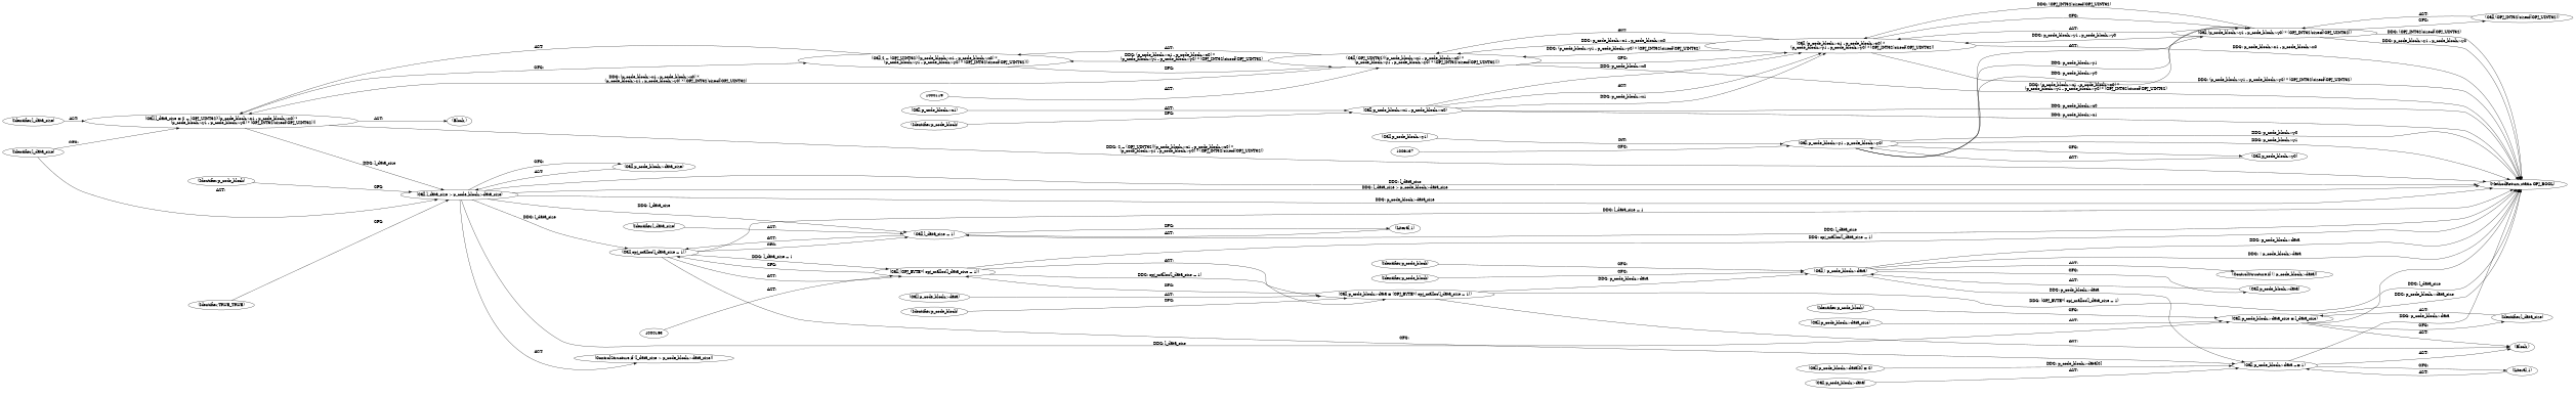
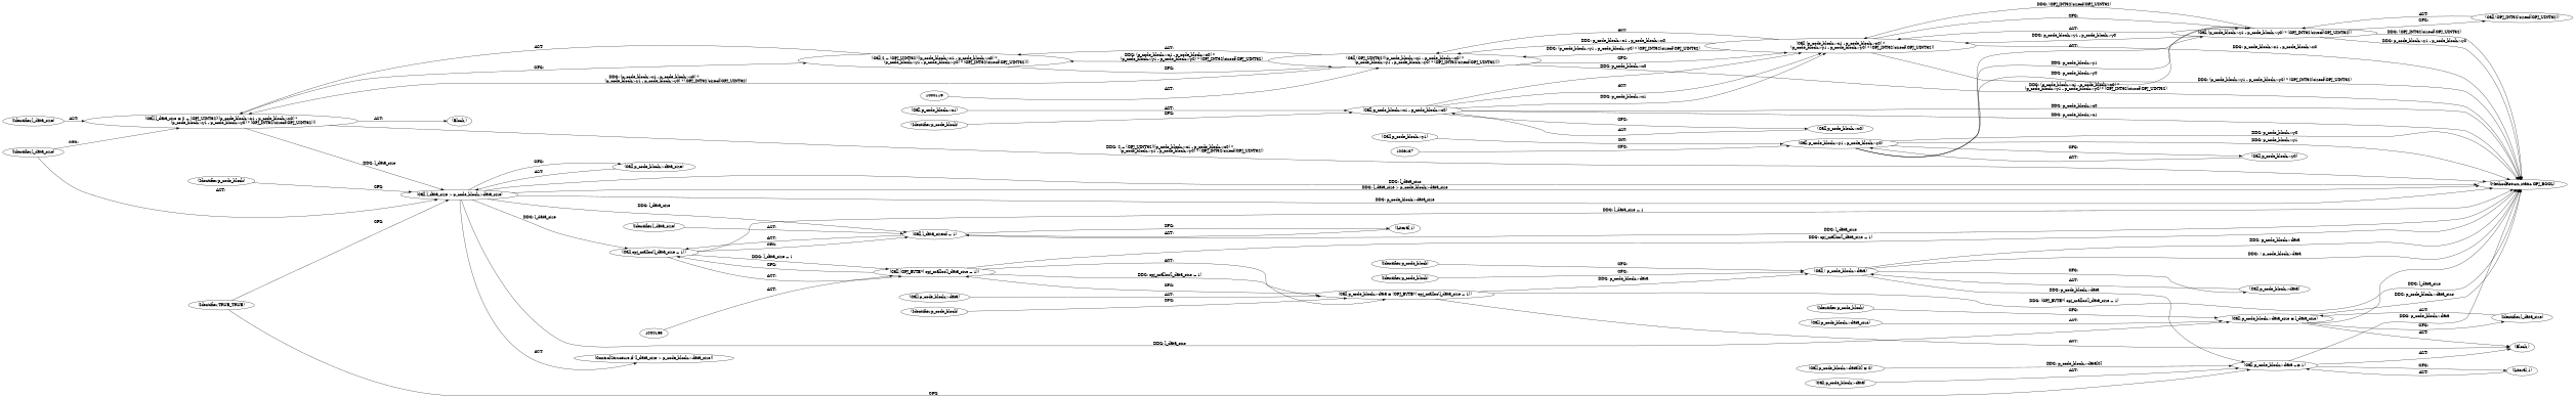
  digraph {
    rankdir=LR
    n1 [label="(Call,l_data_size = 2 + (OPJ_UINT32)((p_code_block->x1 - p_code_block->x0) *\n                                    (p_code_block->y1 - p_code_block->y0) * (OPJ_INT32)sizeof(OPJ_UINT32)))"]
    n2 [label="(Call,l_data_size > p_code_block->data_size)"]
    n3 [label="(Call,2 + (OPJ_UINT32)((p_code_block->x1 - p_code_block->x0) *\n                                    (p_code_block->y1 - p_code_block->y0) * (OPJ_INT32)sizeof(OPJ_UINT32)))"]
    n4 [label="(MethodReturn,static OPJ_BOOL)"]
    n5 [label="(Block,)"]
    n6 [label="(Call,opj_malloc(l_data_size + 1))"]
-   n7 [label="(Call,l_data_size + 1)"]
+   n7 [label="(Call,l_data_sizeof + 1)"]
    n8 [label="(Call,p_code_block->data_size = l_data_size)"]
    n9 [label="(ControlStructure,if (l_data_size > p_code_block->data_size))"]
    n10 [label="(Call,p_code_block->data_size)"]
    n11 [label="(Call,(OPJ_UINT32)((p_code_block->x1 - p_code_block->x0) *\n                                    (p_code_block->y1 - p_code_block->y0) * (OPJ_INT32)sizeof(OPJ_UINT32)))"]
    n12 [label="(Call,(p_code_block->x1 - p_code_block->x0) *\n                                    (p_code_block->y1 - p_code_block->y0) * (OPJ_INT32)sizeof(OPJ_UINT32))"]
    n13 [label="(Call,(p_code_block->y1 - p_code_block->y0) * (OPJ_INT32)sizeof(OPJ_UINT32))"]
    n14 [label="(Call,(OPJ_INT32)sizeof(OPJ_UINT32))"]
    n15 [label="(Call,p_code_block->x1 - p_code_block->x0)"]
+   n16 [label="(Call,p_code_block->x0)"]
    n17 [label="(Call,p_code_block->y1 - p_code_block->y0)"]
    n18 [label="(Call,p_code_block->y0)"]
    n19 [label="(Call,(OPJ_BYTE*) opj_malloc(l_data_size + 1))"]
    n20 [label="(Literal,1)"]
    n21 [label="(Block,)"]
    n22 [label="(Identifier,l_data_size)"]
    n23 [label="(Call,p_code_block->data = (OPJ_BYTE*) opj_malloc(l_data_size + 1))"]
    n24 [label="(Call,! p_code_block->data)"]
    n25 [label="(Call,p_code_block->data += 1)"]
    n26 [label="(Call,p_code_block->data)"]
-   n27 [label="(ControlStructure,if (! p_code_block->data))"]
    n28 [label="(Literal,1)"]
    n29 [label="(Identifier,l_data_size)"]
    n30 [label="(Identifier,l_data_size)"]
    n31 [label="(Identifier,l_data_size)"]
    n32 [label="(Call,p_code_block->x1)"]
    n33 [label="(Call,p_code_block->y1)"]
    n34 [label="(Identifier,TRUE_TRUE)"]
    n35 [label="(Identifier,p_code_block)"]
    n36 [label="(Call,p_code_block->data)"]
    n37 [label="(Identifier,p_code_block)"]
    n38 [label="(Call,p_code_block->data)"]
    n39 [label="(Identifier,p_code_block)"]
    n40 [label="(Identifier,p_code_block)"]
    n41 [label="(Call,p_code_block->data_size)"]
    n42 [label="(Call,p_code_block->data[0] = 0)"]
    n43 [label="(Identifier,p_code_block)"]
    n44 [label="(Identifier,p_code_block)"]
    1000119
    n46 [label=1006137]
    1000163
    n1 -> n2 [label="DDG: l_data_size"]
    n1 -> n3 [label="CFG: "]
    n1 -> n4 [label="DDG: 2 + (OPJ_UINT32)((p_code_block->x1 - p_code_block->x0) *\n                                    (p_code_block->y1 - p_code_block->y0) * (OPJ_INT32)sizeof(OPJ_UINT32))"]
    n1 -> n5 [label="AST: "]
    n2 -> n4 [label="DDG: l_data_size"]
    n2 -> n4 [label="DDG: l_data_size > p_code_block->data_size"]
    n2 -> n4 [label="DDG: p_code_block->data_size"]
    n2 -> n6 [label="DDG: l_data_size"]
    n2 -> n7 [label="DDG: l_data_size"]
    n2 -> n8 [label="DDG: l_data_size"]
    n2 -> n9 [label="AST: "]
    n2 -> n10 [label="CFG: "]
    n3 -> n1 [label="AST: "]
    n3 -> n11 [label="CFG: "]
    n6 -> n4 [label="DDG: l_data_size + 1"]
    n6 -> n7 [label="CFG: "]
    n6 -> n19 [label="AST: "]
    n6 -> n19 [label="DDG: l_data_size + 1"]
    n7 -> n4 [label="DDG: l_data_size"]
    n7 -> n6 [label="AST: "]
    n7 -> n20 [label="CFG: "]
    n8 -> n4 [label="DDG: p_code_block->data_size"]
    n8 -> n4 [label="DDG: l_data_size"]
    n8 -> n21 [label="AST: "]
    n8 -> n22 [label="CFG: "]
    n10 -> n2 [label="AST: "]
    n11 -> n1 [label="DDG: (p_code_block->x1 - p_code_block->x0) *\n                                    (p_code_block->y1 - p_code_block->y0) * (OPJ_INT32)sizeof(OPJ_UINT32)"]
    n11 -> n3 [label="AST: "]
    n11 -> n3 [label="DDG: (p_code_block->x1 - p_code_block->x0) *\n                                    (p_code_block->y1 - p_code_block->y0) * (OPJ_INT32)sizeof(OPJ_UINT32)"]
    n11 -> n4 [label="DDG: (p_code_block->x1 - p_code_block->x0) *\n                                    (p_code_block->y1 - p_code_block->y0) * (OPJ_INT32)sizeof(OPJ_UINT32)"]
    n11 -> n12 [label="CFG: "]
    n12 -> n4 [label="DDG: p_code_block->x1 - p_code_block->x0"]
    n12 -> n4 [label="DDG: (p_code_block->y1 - p_code_block->y0) * (OPJ_INT32)sizeof(OPJ_UINT32)"]
    n12 -> n11 [label="AST: "]
    n12 -> n11 [label="DDG: p_code_block->x1 - p_code_block->x0"]
    n12 -> n11 [label="DDG: (p_code_block->y1 - p_code_block->y0) * (OPJ_INT32)sizeof(OPJ_UINT32)"]
    n12 -> n13 [label="CFG: "]
    n13 -> n4 [label="DDG: p_code_block->y1 - p_code_block->y0"]
    n13 -> n4 [label="DDG: (OPJ_INT32)sizeof(OPJ_UINT32)"]
    n13 -> n12 [label="AST: "]
    n13 -> n12 [label="DDG: p_code_block->y1 - p_code_block->y0"]
    n13 -> n12 [label="DDG: (OPJ_INT32)sizeof(OPJ_UINT32)"]
    n13 -> n14 [label="CFG: "]
    n14 -> n13 [label="AST: "]
    n15 -> n4 [label="DDG: p_code_block->x0"]
    n15 -> n4 [label="DDG: p_code_block->x1"]
    n15 -> n12 [label="AST: "]
    n15 -> n12 [label="DDG: p_code_block->x1"]
    n15 -> n12 [label="DDG: p_code_block->x0"]
+   n15 -> n16 [label="CFG: "]
+   n16 -> n15 [label="AST: "]
    n17 -> n4 [label="DDG: p_code_block->y0"]
    n17 -> n4 [label="DDG: p_code_block->y1"]
    n17 -> n13 [label="AST: "]
    n17 -> n13 [label="DDG: p_code_block->y1"]
    n17 -> n13 [label="DDG: p_code_block->y0"]
    n17 -> n18 [label="CFG: "]
    n18 -> n17 [label="AST: "]
    n19 -> n4 [label="DDG: opj_malloc(l_data_size + 1)"]
    n19 -> n6 [label="CFG: "]
    n19 -> n23 [label="AST: "]
    n19 -> n23 [label="DDG: opj_malloc(l_data_size + 1)"]
    n20 -> n7 [label="AST: "]
    n22 -> n8 [label="AST: "]
    n23 -> n4 [label="DDG: (OPJ_BYTE*) opj_malloc(l_data_size + 1)"]
    n23 -> n19 [label="CFG: "]
    n23 -> n21 [label="AST: "]
    n23 -> n24 [label="DDG: p_code_block->data"]
    n24 -> n4 [label="DDG: ! p_code_block->data"]
    n24 -> n4 [label="DDG: p_code_block->data"]
    n24 -> n25 [label="DDG: p_code_block->data"]
    n24 -> n26 [label="CFG: "]
-   n24 -> n27 [label="AST: "]
    n25 -> n4 [label="DDG: p_code_block->data"]
    n25 -> n21 [label="AST: "]
    n25 -> n28 [label="CFG: "]
    n26 -> n24 [label="AST: "]
    n28 -> n25 [label="AST: "]
    n29 -> n7 [label="AST: "]
    n30 -> n1 [label="AST: "]
    n31 -> n1 [label="CFG: "]
    n31 -> n2 [label="AST: "]
    n32 -> n15 [label="AST: "]
    n33 -> n17 [label="INT: "]
    n34 -> n2 [label="CFG: "]
-   n6 -> n25 [label="CFG: "]
+   n34 -> n25 [label="CFG: "]
    n35 -> n24 [label="CFG: "]
    n36 -> n25 [label="AST: "]
    n37 -> n8 [label="CFG: "]
    n38 -> n23 [label="AST: "]
    n39 -> n15 [label="CFG: "]
    n40 -> n2 [label="CFG: "]
    n41 -> n8 [label="AST: "]
    n42 -> n25 [label="DDG: p_code_block->data[0]"]
    n43 -> n24 [label="CFG: "]
    n44 -> n23 [label="CFG: "]
    1000119 -> n11 [label="AST: "]
    n46 -> n17 [label="CFG: "]
    1000163 -> n19 [label="AST: "]
  }
